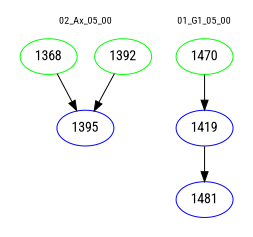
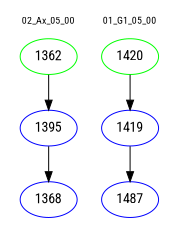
  digraph {
    fontname="Roboto Condensed"
    node [color=blue fontname="Roboto Condensed"]
    edge [color=black fontname="Roboto Condensed"]
-   n1 [color=green label=1392]
-   n2 [color=green label=1368]
+   n1 [color=green label=1362]
+   n2 [label=1368]
    n3 [label=1395]
-   n4 [color=green label=1470]
+   n4 [color=green label=1420]
    n5 [label=1419]
-   n6 [label=1481]
+   n6 [label=1487]
    subgraph cluster_1 {
      color=white
      fontsize=10
      label="02_Ax_05_00"
      n1
      n2
      n3
    }
    subgraph cluster_2 {
      color=white
      fontsize=10
      label="01_G1_05_00"
      n4
      n5
      n6
    }
    n1 -> n3
-   n2 -> n3
+   n3 -> n2
    n4 -> n5
    n5 -> n6
  }
